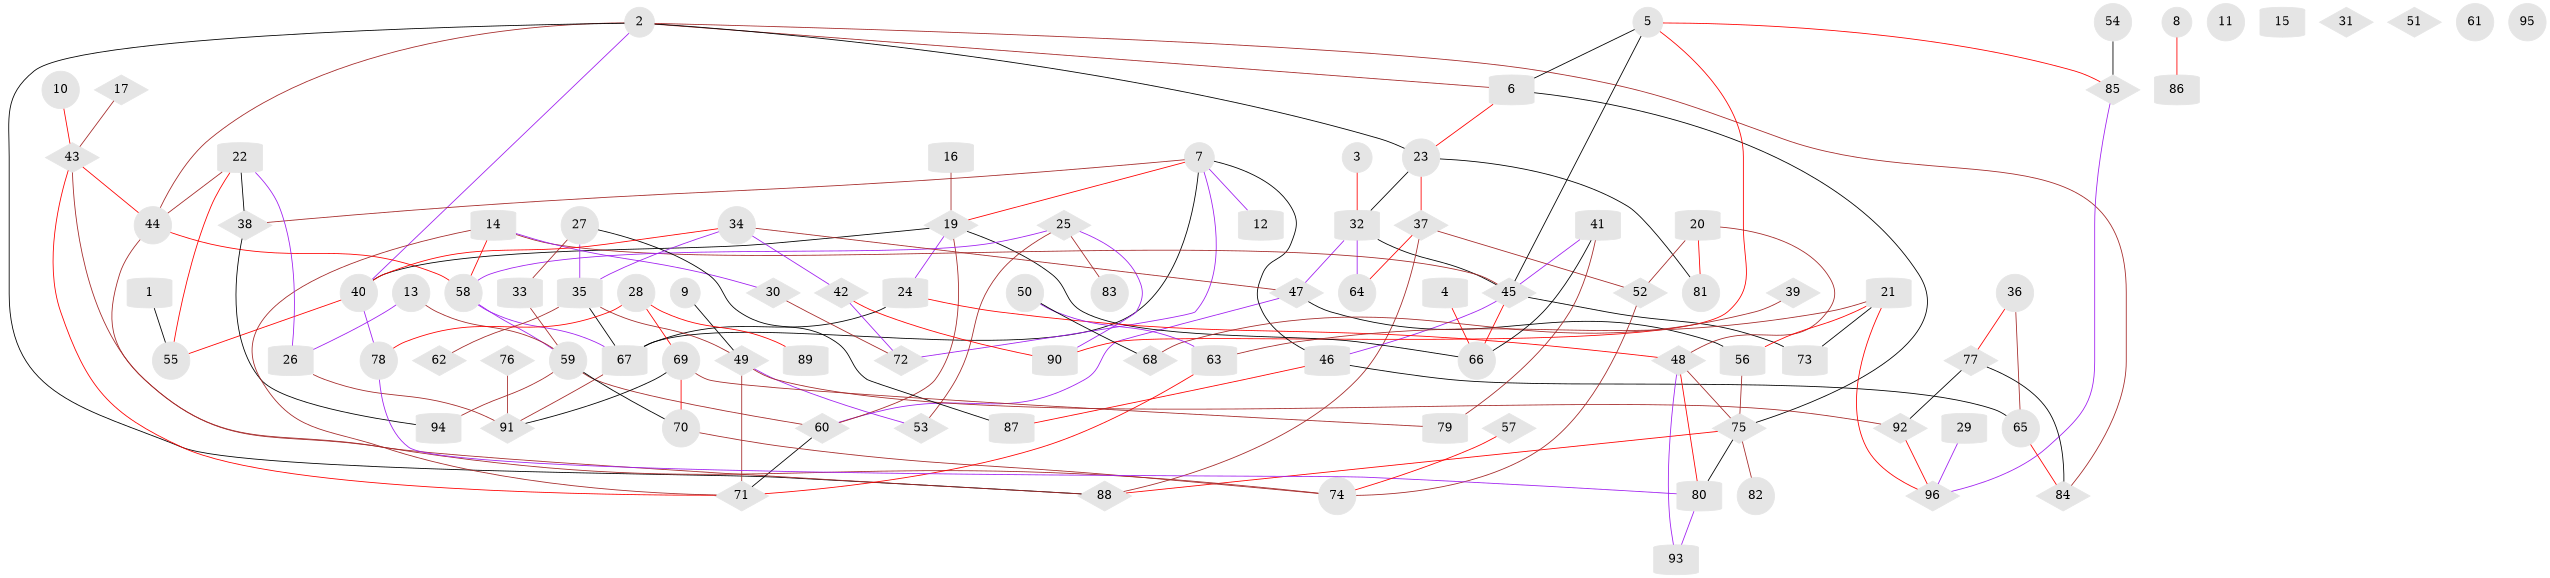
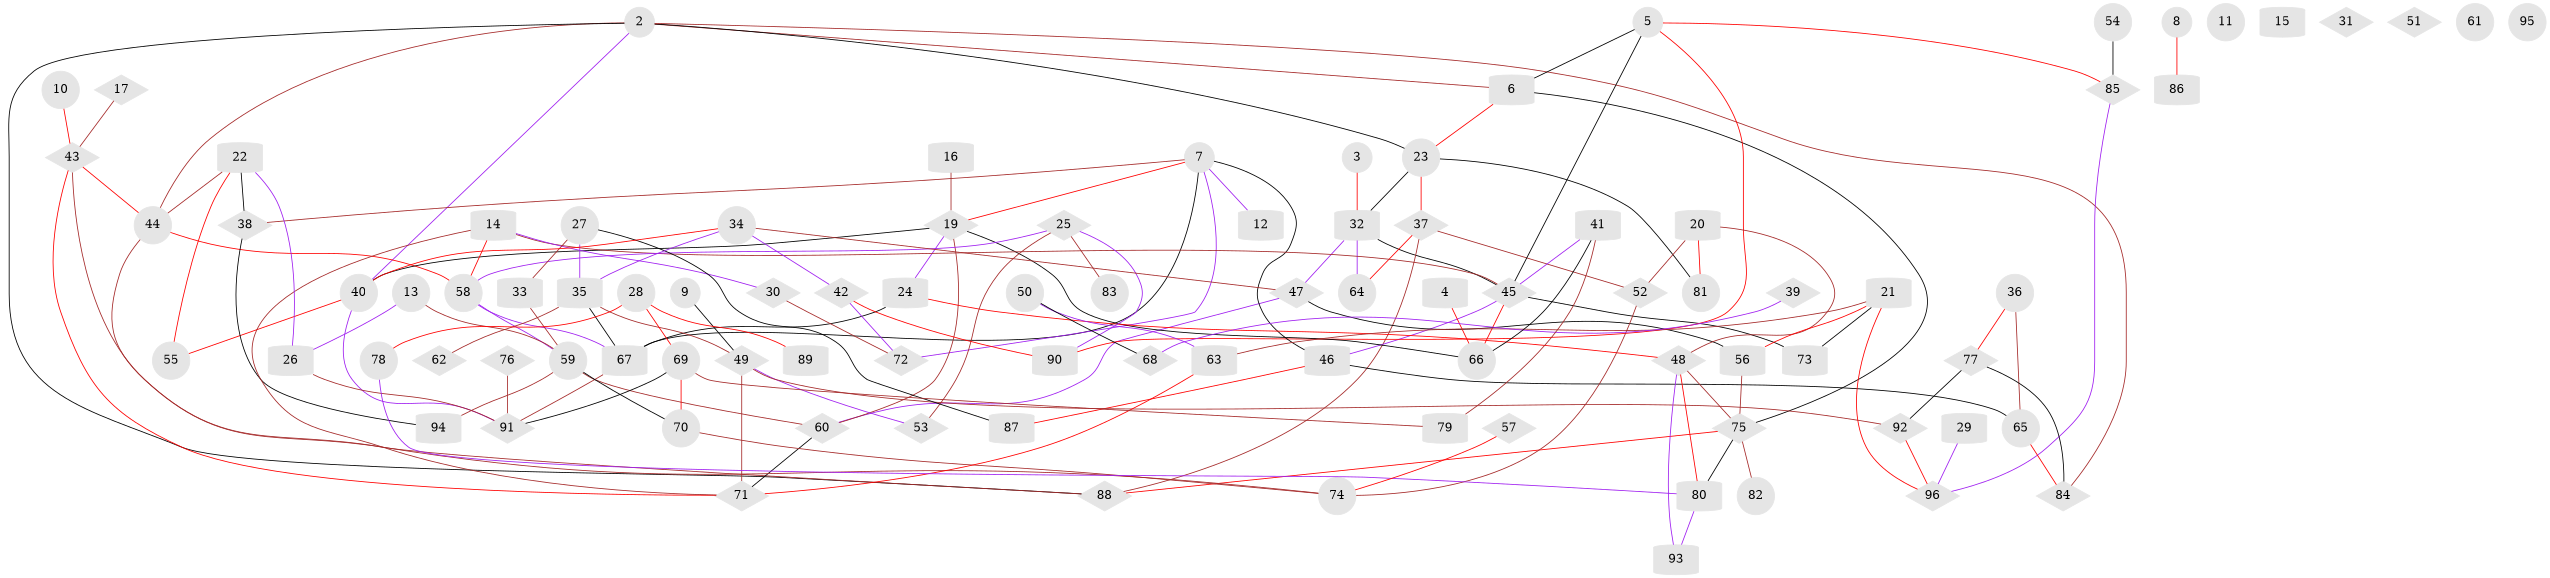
  graph {
    node [color=gray90 shape=circle style=filled]
    edge [color=brown]
-   1 [shape=cylinder]
    55
    6 [shape=cylinder]
    2
    23
    40
    44
    84 [shape=diamond]
    88 [shape=diamond]
    75 [shape=diamond]
    32 [shape=cylinder]
    81
    37 [shape=diamond]
    91 [shape=diamond]
    58
    3
    45 [shape=diamond]
    47 [shape=diamond]
    64
    4 [shape=cylinder]
    66
    5
    85 [shape=diamond]
    90 [shape=cylinder]
    46 [shape=cylinder]
    73 [shape=cylinder]
    96 [shape=diamond]
    80 [shape=cylinder]
    82
    12 [shape=cylinder]
    7
    19 [shape=diamond]
    38 [shape=diamond]
    67 [shape=cylinder]
    72 [shape=diamond]
    24 [shape=cylinder]
    60 [shape=diamond]
    94 [shape=cylinder]
    87 [shape=cylinder]
    65
    86 [shape=cylinder]
    8
    49 [shape=diamond]
    9
    71 [shape=diamond]
    53 [shape=diamond]
    92 [shape=diamond]
    43 [shape=diamond]
    10
    74
    11
    26 [shape=cylinder]
    13
    59
    70
    14 [shape=cylinder]
    30 [shape=diamond]
    15 [shape=cylinder]
    16 [shape=cylinder]
    17 [shape=diamond]
    48 [shape=diamond]
    20 [shape=cylinder]
    52 [shape=diamond]
    93 [shape=cylinder]
    21 [shape=cylinder]
    56 [shape=cylinder]
    63 [shape=cylinder]
    22 [shape=cylinder]
    25 [shape=diamond]
    83
    33 [shape=cylinder]
    27
    35 [shape=cylinder]
    62 [shape=diamond]
    28
    69
    78
    89 [shape=cylinder]
    79 [shape=cylinder]
    29 [shape=cylinder]
    31 [shape=diamond]
    34
    42 [shape=diamond]
    36
    77 [shape=diamond]
    39 [shape=diamond]
    68 [shape=diamond]
    41 [shape=cylinder]
    50
    51 [shape=diamond]
    54
    57 [shape=diamond]
    61
    76 [shape=diamond]
    95
-   1 -- 55 [color=black]
    6 -- 23 [color=red]
    6 -- 75 [color=black]
    2 -- 6
    2 -- 23 [color=black]
    2 -- 40 [color=purple]
    2 -- 44
    2 -- 84
    2 -- 88 [color=black]
    23 -- 32 [color=black]
    23 -- 81 [color=black]
    23 -- 37 [color=red]
    40 -- 55 [color=red]
-   40 -- 78 [color=purple]
+   40 -- 91 [color=purple]
    44 -- 88
    44 -- 58 [color=red]
    75 -- 88 [color=red]
    75 -- 80 [color=black]
    75 -- 82
    32 -- 45 [color=black]
    32 -- 47 [color=purple]
    32 -- 64 [color=purple]
    37 -- 88
    37 -- 64 [color=red]
    37 -- 52
    58 -- 67 [color=purple]
    58 -- 59 [color=purple]
    3 -- 32 [color=red]
    45 -- 66 [color=red]
    45 -- 46 [color=purple]
    45 -- 73 [color=black]
    47 -- 60 [color=purple]
    47 -- 56 [color=black]
    4 -- 66 [color=red]
    5 -- 6 [color=black]
    5 -- 45 [color=black]
    5 -- 85 [color=red]
    5 -- 90 [color=red]
    85 -- 96 [color=purple]
    46 -- 87 [color=red]
    46 -- 65 [color=black]
    80 -- 93 [color=purple]
    7 -- 46 [color=black]
    7 -- 12 [color=purple]
    7 -- 19 [color=red]
    7 -- 38
    7 -- 67 [color=black]
    7 -- 72 [color=purple]
    19 -- 40 [color=black]
    19 -- 66 [color=black]
    19 -- 24 [color=purple]
    19 -- 60
    38 -- 94 [color=black]
    67 -- 91
    24 -- 67 [color=black]
    24 -- 48 [color=red]
    60 -- 71 [color=black]
    65 -- 84 [color=red]
    8 -- 86 [color=red]
    49 -- 71
    49 -- 53 [color=purple]
    49 -- 92
    9 -- 49 [color=black]
    92 -- 96 [color=red]
    43 -- 44 [color=red]
    43 -- 71 [color=red]
    43 -- 74
    10 -- 43 [color=red]
    26 -- 91
    13 -- 26 [color=purple]
    13 -- 59
    59 -- 60
    59 -- 94
    59 -- 70 [color=black]
    70 -- 74
    14 -- 58 [color=red]
    14 -- 45
    14 -- 71
    14 -- 30 [color=purple]
    30 -- 72
    16 -- 19
    17 -- 43
    48 -- 75
    48 -- 80 [color=red]
    48 -- 93 [color=purple]
    20 -- 81 [color=red]
    20 -- 48
    20 -- 52
    52 -- 74
    21 -- 73 [color=black]
    21 -- 96 [color=red]
    21 -- 56 [color=red]
    21 -- 63
    56 -- 75
    63 -- 71 [color=red]
    22 -- 55 [color=red]
    22 -- 44
    22 -- 38 [color=black]
    22 -- 26 [color=purple]
    25 -- 58 [color=purple]
    25 -- 90 [color=purple]
    25 -- 53
    25 -- 83
    33 -- 59
    27 -- 87 [color=black]
    27 -- 33
    27 -- 35 [color=purple]
    35 -- 67 [color=black]
    35 -- 49
    35 -- 62
    28 -- 69 [color=red]
    28 -- 78 [color=red]
    28 -- 89 [color=red]
    69 -- 91 [color=black]
    69 -- 70 [color=red]
    69 -- 79
    78 -- 80 [color=purple]
    29 -- 96 [color=purple]
    34 -- 40 [color=red]
    34 -- 47
    34 -- 35 [color=purple]
    34 -- 42 [color=purple]
    42 -- 90 [color=red]
    42 -- 72 [color=purple]
    36 -- 65
    36 -- 77 [color=red]
    77 -- 84 [color=black]
    77 -- 92 [color=black]
-   39 -- 68
+   39 -- 68 [color=purple]
    41 -- 45 [color=purple]
    41 -- 66 [color=black]
    41 -- 79
    50 -- 63 [color=purple]
    50 -- 68 [color=black]
    54 -- 85 [color=black]
    57 -- 74 [color=red]
    76 -- 91
  }
